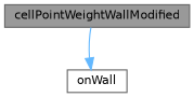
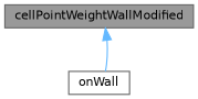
  digraph {
    rankdir=TB
    node [fontname=Helvetica fontsize=10 shape=box style=filled]
    n1 [color=gray40 fillcolor=grey60 fontcolor=black height=0.2 label=cellPointWeightWallModified width=0.4]
    n2 [color=grey40 fillcolor=white height=0.2 label=onWall width=0.4]
-   n1 -> n2 [color=steelblue1 fontname=Helvetica fontsize=10 labelfontname=Helvetica labelfontsize=10 style=solid]
+   n2 -> n1 [color=steelblue1 fontname=Helvetica fontsize=10 labelfontname=Helvetica labelfontsize=10 style=solid]
  }
